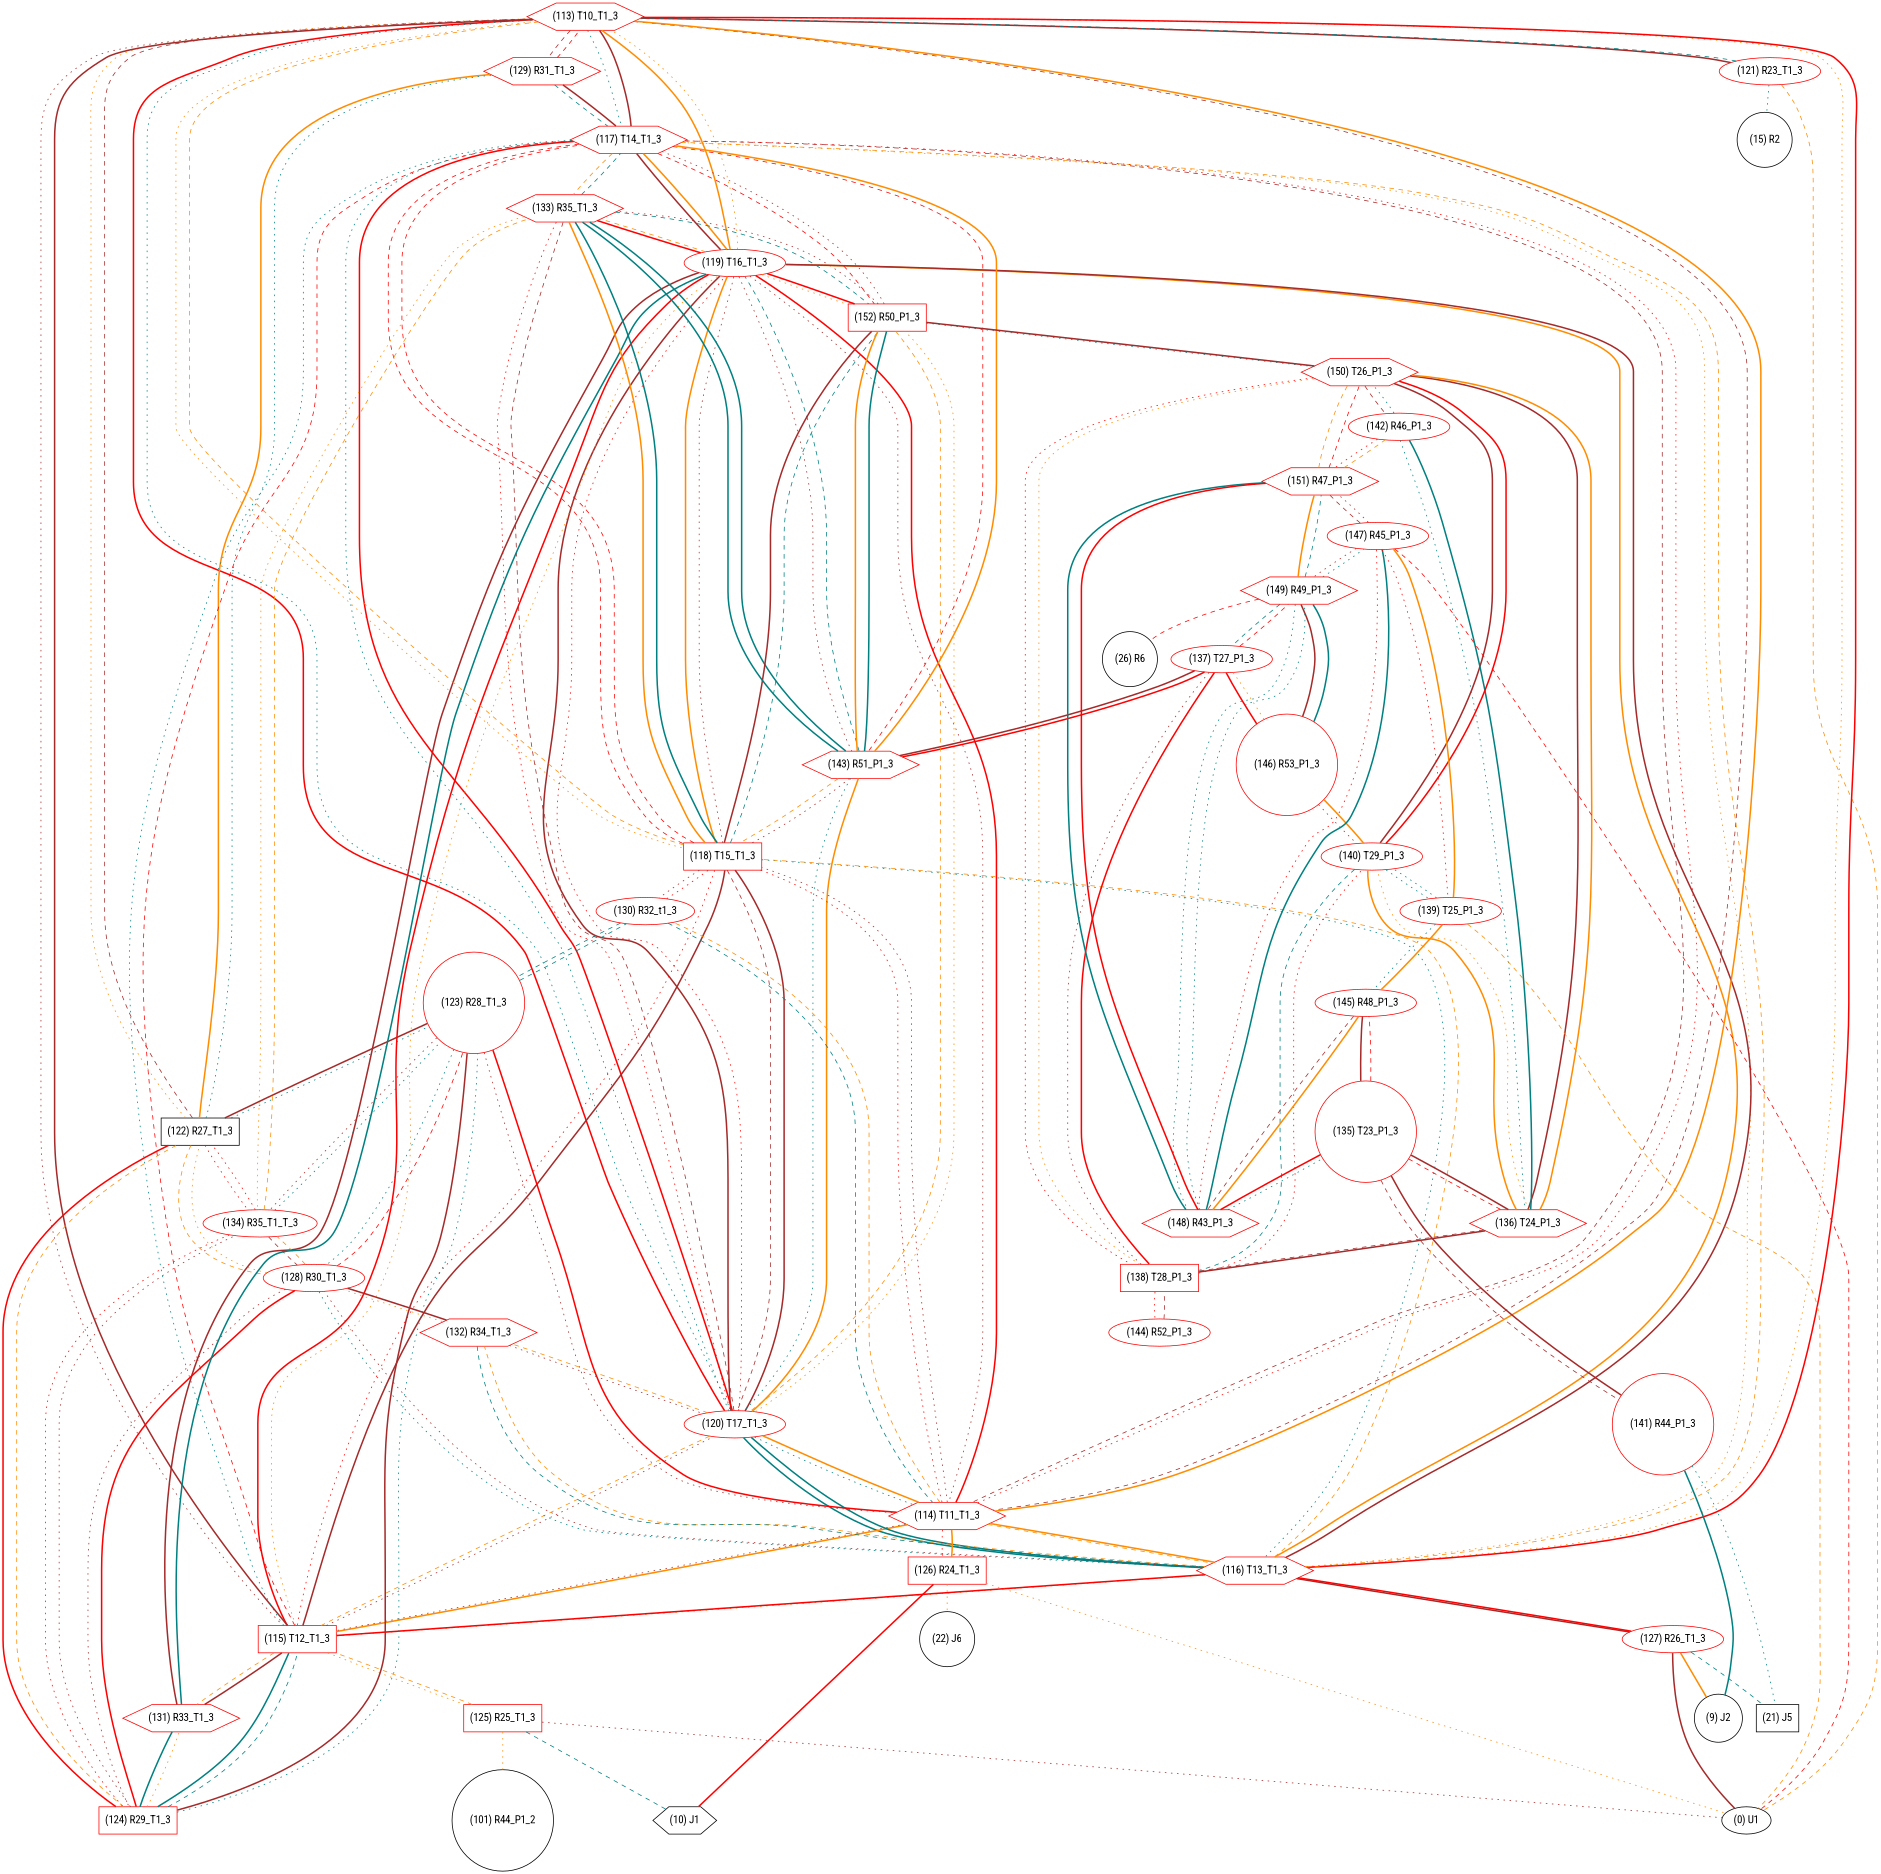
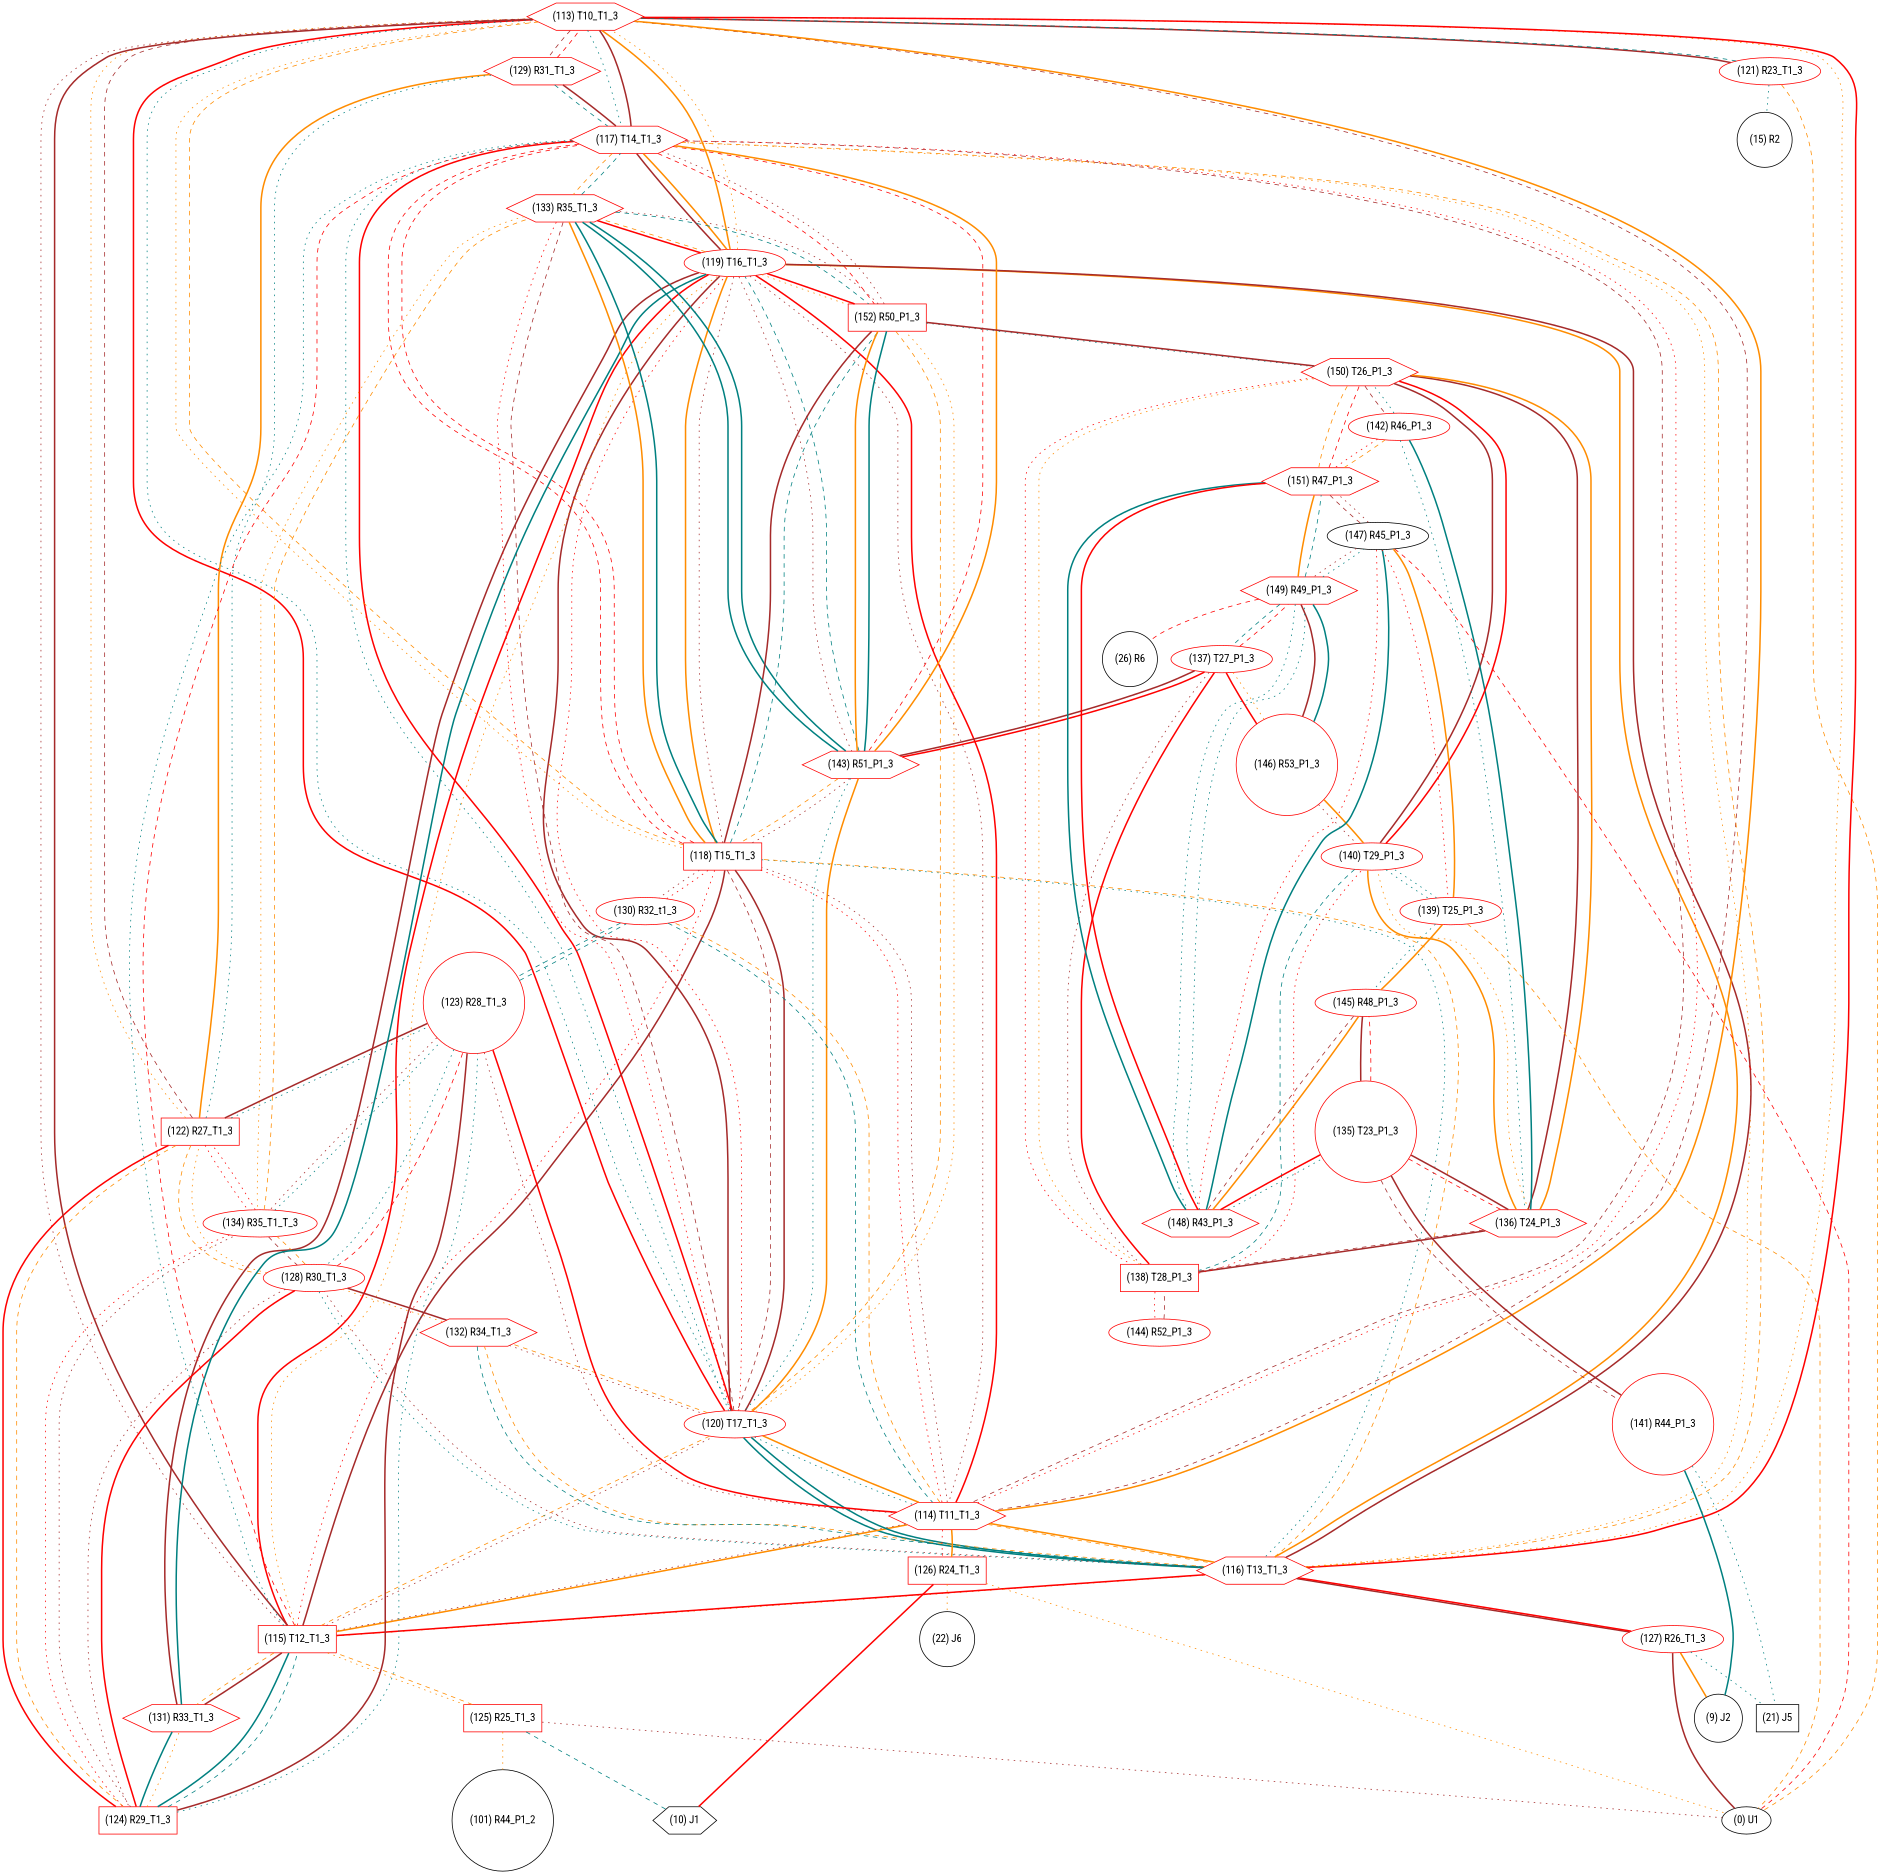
  graph {
    fontname="Roboto Condensed"
    node [color=red fontname="Roboto Condensed" shape=hexagon]
    edge [color=darkorange fontname="Roboto Condensed" style=dotted]
    n1 [label="(113) T10_T1_3"]
    n2 [label="(121) R23_T1_3" shape=ellipse]
    n3 [label="(129) R31_T1_3"]
-   n4 [color=black label="(122) R27_T1_3" shape=box]
+   n4 [label="(122) R27_T1_3" shape=box]
    n5 [label="(119) T16_T1_3" shape=ellipse]
    n6 [label="(120) T17_T1_3" shape=ellipse]
    n7 [label="(118) T15_T1_3" shape=box]
    n8 [label="(115) T12_T1_3" shape=box]
    n9 [label="(117) T14_T1_3"]
    n10 [label="(116) T13_T1_3"]
    n11 [label="(114) T11_T1_3"]
    n12 [label="(0) U1" shape=ellipse color=""]
    n13 [label="(15) R2" shape=circle color=""]
    n14 [label="(123) R28_T1_3" shape=circle]
    n15 [label="(124) R29_T1_3" shape=box]
    n16 [label="(128) R30_T1_3" shape=ellipse]
    n17 [label="(134) R35_T1_T_3" shape=ellipse]
    n18 [label="(131) R33_T1_3"]
    n19 [label="(143) R51_P1_3"]
    n20 [label="(152) R50_P1_3" shape=box]
    n21 [label="(133) R35_T1_3"]
    n22 [label="(132) R34_T1_3"]
    n23 [label="(130) R32_t1_3" shape=ellipse]
    n24 [label="(125) R25_T1_3" shape=box]
    n25 [label="(127) R26_T1_3" shape=ellipse]
    n26 [label="(126) R24_T1_3" shape=box]
    n27 [label="(137) T27_P1_3" shape=ellipse]
    n28 [label="(150) T26_P1_3"]
    n29 [label="(10) J1" color=""]
    n30 [label="(101) R44_P1_2" shape=circle color=""]
    n31 [label="(21) J5" shape=box color=""]
    n32 [label="(9) J2" shape=circle color=""]
    n33 [label="(22) J6" shape=circle color=""]
    n34 [label="(149) R49_P1_3"]
    n35 [label="(138) T28_P1_3" shape=box]
    n36 [label="(146) R53_P1_3" shape=circle]
    n37 [label="(136) T24_P1_3"]
    n38 [label="(151) R47_P1_3"]
    n39 [label="(140) T29_P1_3" shape=ellipse]
    n40 [label="(142) R46_P1_3" shape=ellipse]
    n41 [label="(135) T23_P1_3" shape=circle]
    n42 [label="(145) R48_P1_3" shape=ellipse]
    n43 [label="(148) R43_P1_3"]
    n44 [label="(141) R44_P1_3" shape=circle]
    n45 [label="(139) T25_P1_3" shape=ellipse]
-   n46 [label="(147) R45_P1_3" shape=ellipse]
+   n46 [color=black label="(147) R45_P1_3" shape=ellipse]
    n47 [label="(26) R6" shape=circle color=""]
    n48 [label="(144) R52_P1_3" shape=ellipse]
    n1 -- n2 [color=brown style=bold]
    n1 -- n3 [color=brown style=dashed]
    n1 -- n4
    n1 -- n5 [style=bold]
    n1 -- n6 [color=red style=bold]
    n1 -- n7
    n1 -- n8 [color=brown]
    n1 -- n9 [color=teal]
    n1 -- n10
    n1 -- n11 [color=brown style=dashed]
    n2 -- n1 [color=teal style=dashed]
    n2 -- n12 [style=dashed]
    n2 -- n13 [color=teal]
    n3 -- n1 [color=red style=dashed]
    n3 -- n4 [style=bold]
    n3 -- n9 [color=teal style=dashed]
    n4 -- n1 [color=brown style=dashed]
    n4 -- n3 [color=teal]
    n4 -- n14 [color=teal]
    n4 -- n15 [color=red style=bold]
    n4 -- n16 [style=dashed]
    n4 -- n17 [color=red]
    n5 -- n1
    n5 -- n6 [color=brown style=bold]
    n5 -- n7 [style=bold]
    n5 -- n8 [color=red style=bold]
    n5 -- n9 [style=bold]
    n5 -- n10 [style=bold]
    n5 -- n11 [color=brown]
    n5 -- n18 [color=brown style=bold]
    n5 -- n19 [color=brown]
    n5 -- n20
    n5 -- n21 [style=dashed]
    n6 -- n1 [color=teal]
    n6 -- n5 [color=red]
    n6 -- n7 [color=brown style=bold]
    n6 -- n8 [style=dashed]
    n6 -- n9 [color=red style=bold]
    n6 -- n10 [color=teal style=bold]
    n6 -- n11 [color=teal]
    n6 -- n19 [style=bold]
    n6 -- n20
    n6 -- n21 [color=brown style=dashed]
    n6 -- n22 [style=dashed]
    n7 -- n1 [style=dashed]
    n7 -- n5 [color=brown]
    n7 -- n6 [color=brown style=dashed]
    n7 -- n8 [color=red]
    n7 -- n9 [color=red style=dashed]
    n7 -- n10 [color=teal]
    n7 -- n11 [color=red]
    n7 -- n19 [color=brown]
    n7 -- n20 [color=teal style=dashed]
    n7 -- n21 [color=teal style=bold]
    n7 -- n23 [color=brown]
    n8 -- n1 [color=brown style=bold]
    n8 -- n5
    n8 -- n6 [color=brown]
    n8 -- n7 [color=brown style=bold]
    n8 -- n9 [color=red style=dashed]
    n8 -- n10
    n8 -- n11 [style=bold]
    n8 -- n15 [color=teal style=bold]
    n8 -- n18 [style=dashed]
    n8 -- n24
    n9 -- n1 [color=brown style=bold]
    n9 -- n3 [color=brown style=bold]
    n9 -- n5 [color=brown style=bold]
    n9 -- n6 [color=teal]
    n9 -- n7 [color=red style=dashed]
    n9 -- n8 [color=teal]
    n9 -- n10
    n9 -- n11 [color=brown style=dashed]
    n9 -- n19 [color=red style=dashed]
    n9 -- n20 [color=red style=dashed]
    n9 -- n21 [style=dashed]
    n10 -- n1 [color=red style=bold]
    n10 -- n5 [color=brown style=bold]
    n10 -- n6 [color=teal style=bold]
    n10 -- n7 [style=dashed]
    n10 -- n8 [color=red style=bold]
    n10 -- n9 [style=dashed]
    n10 -- n11 [style=bold]
    n10 -- n16 [color=brown]
    n10 -- n22 [style=dashed]
    n10 -- n25 [color=brown style=bold]
    n11 -- n1 [style=bold]
    n11 -- n5 [color=red style=bold]
    n11 -- n6 [style=bold]
    n11 -- n7 [color=brown]
    n11 -- n8 [color=brown]
    n11 -- n9 [color=red]
    n11 -- n10 [style=dashed]
    n11 -- n14 [color=red style=bold]
    n11 -- n23 [style=dashed]
    n11 -- n26 [color=red]
    n14 -- n4 [color=brown style=bold]
    n14 -- n11 [color=brown]
    n14 -- n15 [color=brown style=bold]
    n14 -- n16 [color=teal]
    n14 -- n17 [color=brown]
    n14 -- n23 [color=teal style=dashed]
    n15 -- n4 [style=dashed]
    n15 -- n8 [color=teal style=dashed]
    n15 -- n14 [color=teal]
    n15 -- n16 [color=red style=bold]
    n15 -- n17 [color=brown]
    n15 -- n18
    n16 -- n4
    n16 -- n10 [color=teal]
    n16 -- n14 [color=red style=dashed]
    n16 -- n15 [color=brown]
    n16 -- n17 [style=dashed]
    n16 -- n22
    n17 -- n4 [color=red]
    n17 -- n14 [color=teal]
    n17 -- n15 [color=red]
    n17 -- n16 [color=brown style=dashed]
    n17 -- n21 [style=dashed]
    n18 -- n5 [color=teal style=bold]
    n18 -- n8 [color=brown style=bold]
    n18 -- n15 [color=teal style=bold]
    n19 -- n5 [color=teal style=dashed]
    n19 -- n6 [color=teal]
    n19 -- n7 [style=dashed]
    n19 -- n9 [style=bold]
    n19 -- n20 [color=teal style=bold]
    n19 -- n21 [color=teal style=bold]
    n19 -- n27 [color=red style=bold]
    n20 -- n5 [color=red style=bold]
    n20 -- n6 [style=dashed]
    n20 -- n7 [color=brown style=bold]
    n20 -- n9 [color=brown]
    n20 -- n19 [style=bold]
    n20 -- n21 [color=brown]
    n20 -- n28 [color=teal]
    n21 -- n5 [color=red style=bold]
    n21 -- n6 [color=red]
    n21 -- n7 [style=bold]
    n21 -- n9 [color=teal style=dashed]
    n21 -- n17
    n21 -- n19 [color=teal style=bold]
    n21 -- n20 [color=teal style=dashed]
    n22 -- n6 [color=brown]
    n22 -- n10 [color=teal style=dashed]
    n22 -- n16 [color=brown style=bold]
    n23 -- n7 [color=red]
    n23 -- n11 [color=teal style=dashed]
    n23 -- n14 [color=teal style=dashed]
    n24 -- n8 [style=dashed]
    n24 -- n12 [color=brown]
    n24 -- n29 [color=teal style=dashed]
    n24 -- n30
    n25 -- n10 [color=red style=bold]
    n25 -- n12 [color=brown style=bold]
-   n25 -- n31 [color=teal style=dashed]
+   n25 -- n31 [color=teal]
    n25 -- n32 [style=bold]
    n26 -- n11 [style=bold]
    n26 -- n12
    n26 -- n29 [color=red style=bold]
    n26 -- n33
    n27 -- n19 [color=brown style=bold]
    n27 -- n34 [color=red style=dashed]
    n27 -- n35 [color=brown]
    n27 -- n36 [color=red style=bold]
    n28 -- n20 [color=brown style=bold]
    n28 -- n35 [color=red]
    n28 -- n37 [color=brown style=bold]
    n28 -- n38 [style=dashed]
    n28 -- n39 [color=brown style=bold]
    n28 -- n40 [color=brown style=dashed]
    n34 -- n27 [color=teal style=dashed]
    n34 -- n36 [color=brown style=bold]
    n34 -- n38 [color=teal style=dashed]
    n34 -- n43 [color=teal]
    n34 -- n46 [color=teal]
    n34 -- n47 [color=red style=dashed]
    n35 -- n27 [color=red style=bold]
    n35 -- n28
    n35 -- n37 [color=brown style=bold]
    n35 -- n39 [color=red]
    n35 -- n48 [color=red]
    n36 -- n27
    n36 -- n34 [color=teal style=bold]
    n36 -- n39 [color=brown]
    n37 -- n28 [style=bold]
    n37 -- n35 [color=brown style=dashed]
    n37 -- n39
    n37 -- n40 [color=teal style=bold]
    n37 -- n41 [color=brown style=bold]
    n38 -- n28 [color=red style=dashed]
    n38 -- n34 [style=bold]
    n38 -- n40 [style=dashed]
    n38 -- n43 [color=teal style=bold]
    n38 -- n46 [color=brown style=dashed]
    n39 -- n28 [color=red style=bold]
    n39 -- n35 [color=teal style=dashed]
    n39 -- n36 [style=bold]
    n39 -- n37 [style=bold]
    n39 -- n45 [color=teal]
    n40 -- n28 [color=teal]
    n40 -- n37 [color=teal]
    n40 -- n38 [color=red]
    n41 -- n37 [color=red style=dashed]
    n41 -- n42 [color=red style=dashed]
    n41 -- n43 [color=red style=bold]
    n41 -- n44 [color=brown style=dashed]
    n42 -- n41 [color=brown style=bold]
    n42 -- n43 [color=brown style=dashed]
    n42 -- n45 [style=bold]
    n43 -- n34 [color=teal]
    n43 -- n38 [color=red style=bold]
    n43 -- n41 [color=teal]
    n43 -- n42 [style=bold]
    n43 -- n46 [color=teal style=bold]
    n44 -- n31 [color=teal]
    n44 -- n32 [color=teal style=bold]
    n44 -- n41 [color=brown style=bold]
    n45 -- n12 [style=dashed]
    n45 -- n39 [color=teal]
    n45 -- n42 [color=teal]
    n45 -- n46 [style=bold]
    n46 -- n12 [color=red style=dashed]
    n46 -- n34 [color=brown]
    n46 -- n38 [color=brown]
    n46 -- n43 [color=red]
    n46 -- n45 [color=red]
    n48 -- n35 [color=brown style=dashed]
  }
